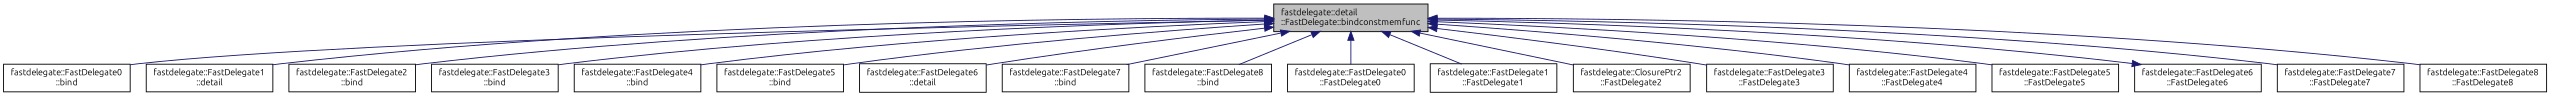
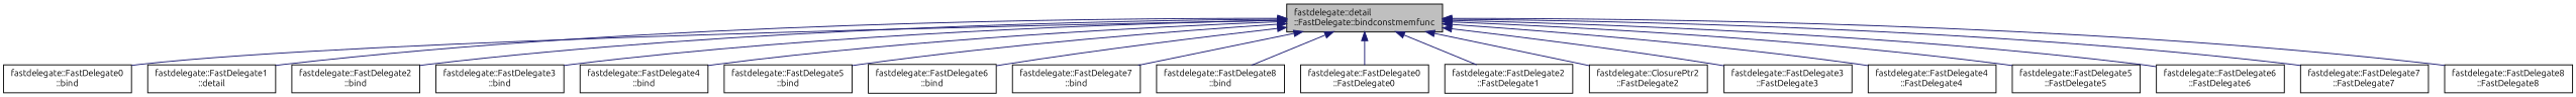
  digraph {
    fontname=Ubuntu
    rankdir=TB
    node [color=black fillcolor=white fontname=Ubuntu fontsize=10 shape=record style=filled]
    edge [color=midnightblue dir=back fontname=Ubuntu fontsize=10 labelfontname=Helvetica labelfontsize=10 style=solid]
    n1 [fillcolor=grey75 fontcolor=black height=0.2 label="fastdelegate::detail\l::FastDelegate::bindconstmemfunc" width=0.4]
    n2 [height=0.2 label="fastdelegate::FastDelegate0\l::bind" width=0.4]
    n3 [height=0.2 label="fastdelegate::FastDelegate1\l::detail" width=0.4]
    n4 [height=0.2 label="fastdelegate::FastDelegate2\l::bind" width=0.4]
    n5 [height=0.2 label="fastdelegate::FastDelegate3\l::bind" width=0.4]
    n6 [height=0.2 label="fastdelegate::FastDelegate4\l::bind" width=0.4]
    n7 [height=0.2 label="fastdelegate::FastDelegate5\l::bind" width=0.4]
-   n8 [height=0.2 label="fastdelegate::FastDelegate6\l::detail" width=0.4]
+   n8 [height=0.2 label="fastdelegate::FastDelegate6\l::bind" width=0.4]
    n9 [height=0.2 label="fastdelegate::FastDelegate7\l::bind" width=0.4]
    n10 [height=0.2 label="fastdelegate::FastDelegate8\l::bind" width=0.4]
    n11 [height=0.2 label="fastdelegate::FastDelegate0\l::FastDelegate0" width=0.4]
-   n12 [height=0.2 label="fastdelegate::FastDelegate1\l::FastDelegate1" width=0.4]
+   n12 [height=0.2 label="fastdelegate::FastDelegate2\l::FastDelegate1" width=0.4]
    n13 [height=0.2 label="fastdelegate::ClosurePtr2\l::FastDelegate2" width=0.4]
    n14 [height=0.2 label="fastdelegate::FastDelegate3\l::FastDelegate3" width=0.4]
    n15 [height=0.2 label="fastdelegate::FastDelegate4\l::FastDelegate4" width=0.4]
    n16 [height=0.2 label="fastdelegate::FastDelegate5\l::FastDelegate5" width=0.4]
    n17 [height=0.2 label="fastdelegate::FastDelegate6\l::FastDelegate6" width=0.4]
    n18 [height=0.2 label="fastdelegate::FastDelegate7\l::FastDelegate7" width=0.4]
    n19 [height=0.2 label="fastdelegate::FastDelegate8\l::FastDelegate8" width=0.4]
    n1 -> n2
    n1 -> n3
    n1 -> n4
    n1 -> n5
    n1 -> n6
    n1 -> n7
    n1 -> n8
    n1 -> n9
    n1 -> n10
    n1 -> n11
    n1 -> n12
    n1 -> n13
    n1 -> n14
    n1 -> n15
    n1 -> n16
-   n17 -> n1
+   n1 -> n17
    n1 -> n18
    n1 -> n19
  }
